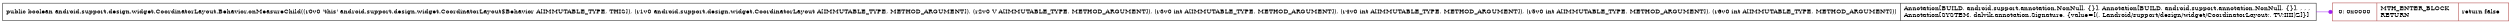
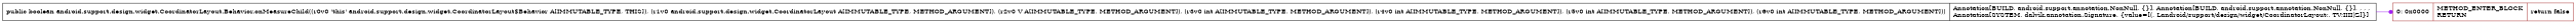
  digraph {
    rankdir=LR
    node [shape=record]
-   n1 [label="{0\:\ 0x0000|MTH_ENTER_BLOCK\lRETURN\l|return false\l}" color=brown]
+   n1 [label="{0\:\ 0x0000|METHOD_ENTER_BLOCK\lRETURN\l|return false\l}" color=brown]
    n2 [label="{public boolean android.support.design.widget.CoordinatorLayout.Behavior.onMeasureChild((r0v0 'this' android.support.design.widget.CoordinatorLayout$Behavior A[IMMUTABLE_TYPE, THIS]), (r1v0 android.support.design.widget.CoordinatorLayout A[IMMUTABLE_TYPE, METHOD_ARGUMENT]), (r2v0 V A[IMMUTABLE_TYPE, METHOD_ARGUMENT]), (r3v0 int A[IMMUTABLE_TYPE, METHOD_ARGUMENT]), (r4v0 int A[IMMUTABLE_TYPE, METHOD_ARGUMENT]), (r5v0 int A[IMMUTABLE_TYPE, METHOD_ARGUMENT]), (r6v0 int A[IMMUTABLE_TYPE, METHOD_ARGUMENT]))  | Annotation[BUILD, android.support.annotation.NonNull, \{\}], Annotation[BUILD, android.support.annotation.NonNull, \{\}], , , , \lAnnotation[SYSTEM, dalvik.annotation.Signature, \{value=[(, Landroid\/support\/design\/widget\/CoordinatorLayout;, TV;IIII)Z]\}]\l}" color=black]
    n2 -> n1 [color=purple arrowhead=dot]
  }
